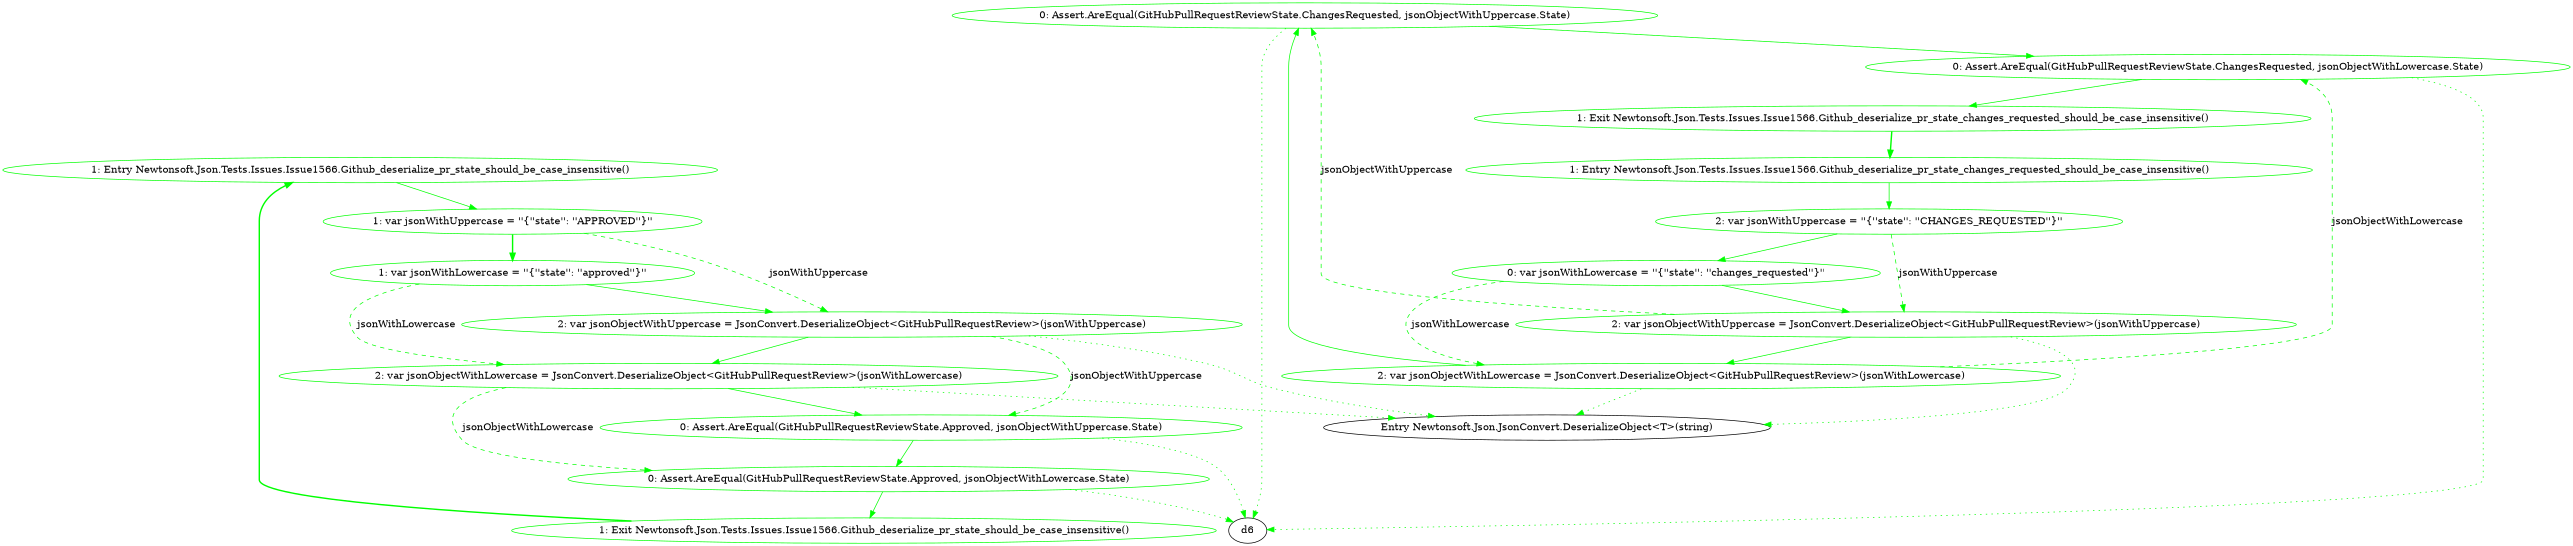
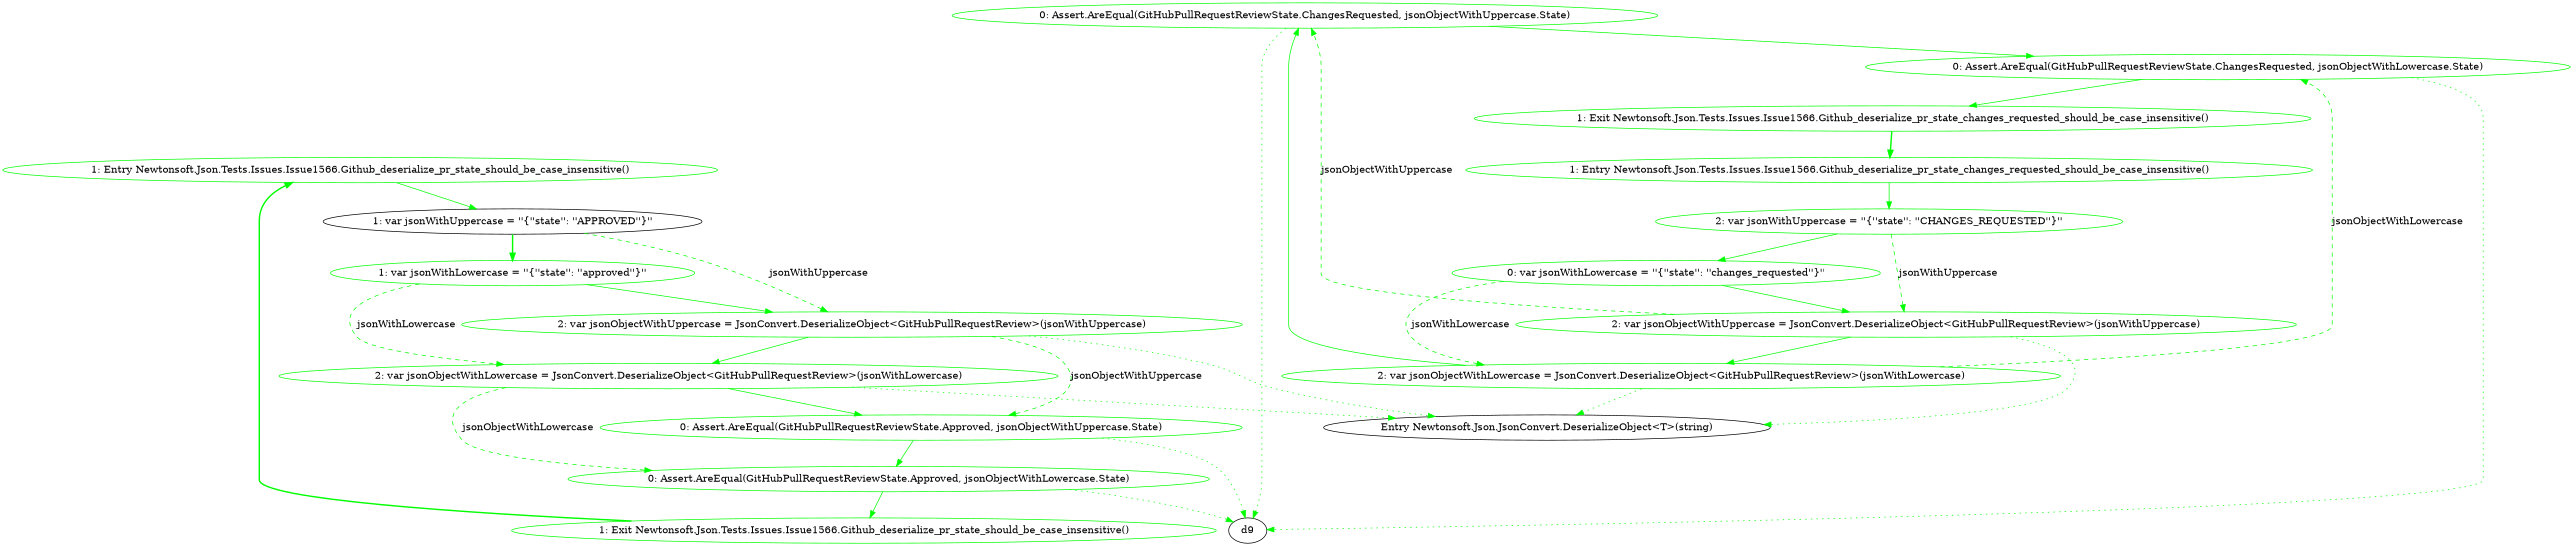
  digraph {
    node [cluster="Newtonsoft.Json.Tests.Issues.Issue1566.Github_deserialize_pr_state_should_be_case_insensitive()" color=green community=0 file="Issue1566.cs.dot" span="44-44"]
    edge [color=green style=solid]
    n1 [label="1: Entry Newtonsoft.Json.Tests.Issues.Issue1566.Github_deserialize_pr_state_should_be_case_insensitive()"]
-   n2 [label="1: var jsonWithUppercase = ''{\''state\'': \''APPROVED\''}''" span="47-47"]
+   n2 [color=black label="1: var jsonWithUppercase = ''{\''state\'': \''APPROVED\''}''" span="47-47"]
    n3 [label="1: var jsonWithLowercase = ''{\''state\'': \''approved\''}''" span="48-48"]
    n4 [label="2: var jsonObjectWithUppercase = JsonConvert.DeserializeObject<GitHubPullRequestReview>(jsonWithUppercase)" span="51-51"]
    n5 [label="2: var jsonObjectWithLowercase = JsonConvert.DeserializeObject<GitHubPullRequestReview>(jsonWithLowercase)" span="52-52"]
    n6 [label="0: Assert.AreEqual(GitHubPullRequestReviewState.Approved, jsonObjectWithUppercase.State)" span="55-55"]
    n7 [cluster="Newtonsoft.Json.JsonConvert.DeserializeObject<T>(string)" label="Entry Newtonsoft.Json.JsonConvert.DeserializeObject<T>(string)" span="703-703" color="" community=""]
    n8 [label="1: Exit Newtonsoft.Json.Tests.Issues.Issue1566.Github_deserialize_pr_state_should_be_case_insensitive()"]
    n9 [label="0: Assert.AreEqual(GitHubPullRequestReviewState.Approved, jsonObjectWithLowercase.State)" span="56-56"]
-   d9 [label=d6 cluster="" color="" community="" file="" span=""]
+   d9 [cluster="" color="" community="" file="" span=""]
    n11 [cluster="Newtonsoft.Json.Tests.Issues.Issue1566.Github_deserialize_pr_state_changes_requested_should_be_case_insensitive()" label="1: Entry Newtonsoft.Json.Tests.Issues.Issue1566.Github_deserialize_pr_state_changes_requested_should_be_case_insensitive()" span="60-60"]
    n12 [cluster="Newtonsoft.Json.Tests.Issues.Issue1566.Github_deserialize_pr_state_changes_requested_should_be_case_insensitive()" label="2: var jsonWithUppercase = ''{\''state\'': \''CHANGES_REQUESTED\''}''" span="63-63"]
    n13 [cluster="Newtonsoft.Json.Tests.Issues.Issue1566.Github_deserialize_pr_state_changes_requested_should_be_case_insensitive()" label="0: var jsonWithLowercase = ''{\''state\'': \''changes_requested\''}''" span="64-64"]
    n14 [cluster="Newtonsoft.Json.Tests.Issues.Issue1566.Github_deserialize_pr_state_changes_requested_should_be_case_insensitive()" label="2: var jsonObjectWithUppercase = JsonConvert.DeserializeObject<GitHubPullRequestReview>(jsonWithUppercase)" span="67-67"]
    n15 [cluster="Newtonsoft.Json.Tests.Issues.Issue1566.Github_deserialize_pr_state_changes_requested_should_be_case_insensitive()" label="2: var jsonObjectWithLowercase = JsonConvert.DeserializeObject<GitHubPullRequestReview>(jsonWithLowercase)" span="68-68"]
    n16 [cluster="Newtonsoft.Json.Tests.Issues.Issue1566.Github_deserialize_pr_state_changes_requested_should_be_case_insensitive()" label="0: Assert.AreEqual(GitHubPullRequestReviewState.ChangesRequested, jsonObjectWithUppercase.State)" span="71-71"]
    n17 [cluster="Newtonsoft.Json.Tests.Issues.Issue1566.Github_deserialize_pr_state_changes_requested_should_be_case_insensitive()" label="1: Exit Newtonsoft.Json.Tests.Issues.Issue1566.Github_deserialize_pr_state_changes_requested_should_be_case_insensitive()" span="60-60"]
    n18 [cluster="Newtonsoft.Json.Tests.Issues.Issue1566.Github_deserialize_pr_state_changes_requested_should_be_case_insensitive()" label="0: Assert.AreEqual(GitHubPullRequestReviewState.ChangesRequested, jsonObjectWithLowercase.State)" span="72-72"]
    n1 -> n2
    n2 -> n3 [style=bold]
    n2 -> n4 [label=jsonWithUppercase style=dashed]
    n3 -> n4
    n3 -> n5 [label=jsonWithLowercase style=dashed]
    n4 -> n5
    n4 -> n6 [label=jsonObjectWithUppercase style=dashed]
    n4 -> n7 [style=dotted]
    n5 -> n6
    n5 -> n7 [style=dotted]
    n5 -> n9 [label=jsonObjectWithLowercase style=dashed]
    n6 -> n9
    n6 -> d9 [style=dotted]
    n8 -> n1 [style=bold]
    n9 -> n8
    n9 -> d9 [style=dotted]
    n11 -> n12
    n12 -> n13
    n12 -> n14 [label=jsonWithUppercase style=dashed]
    n13 -> n14
    n13 -> n15 [label=jsonWithLowercase style=dashed]
    n14 -> n7 [style=dotted]
    n14 -> n15
    n14 -> n16 [label=jsonObjectWithUppercase style=dashed]
    n15 -> n7 [style=dotted]
    n15 -> n16
    n15 -> n18 [label=jsonObjectWithLowercase style=dashed]
    n16 -> d9 [style=dotted]
    n16 -> n18
    n17 -> n11 [style=bold]
    n18 -> d9 [style=dotted]
    n18 -> n17
  }
